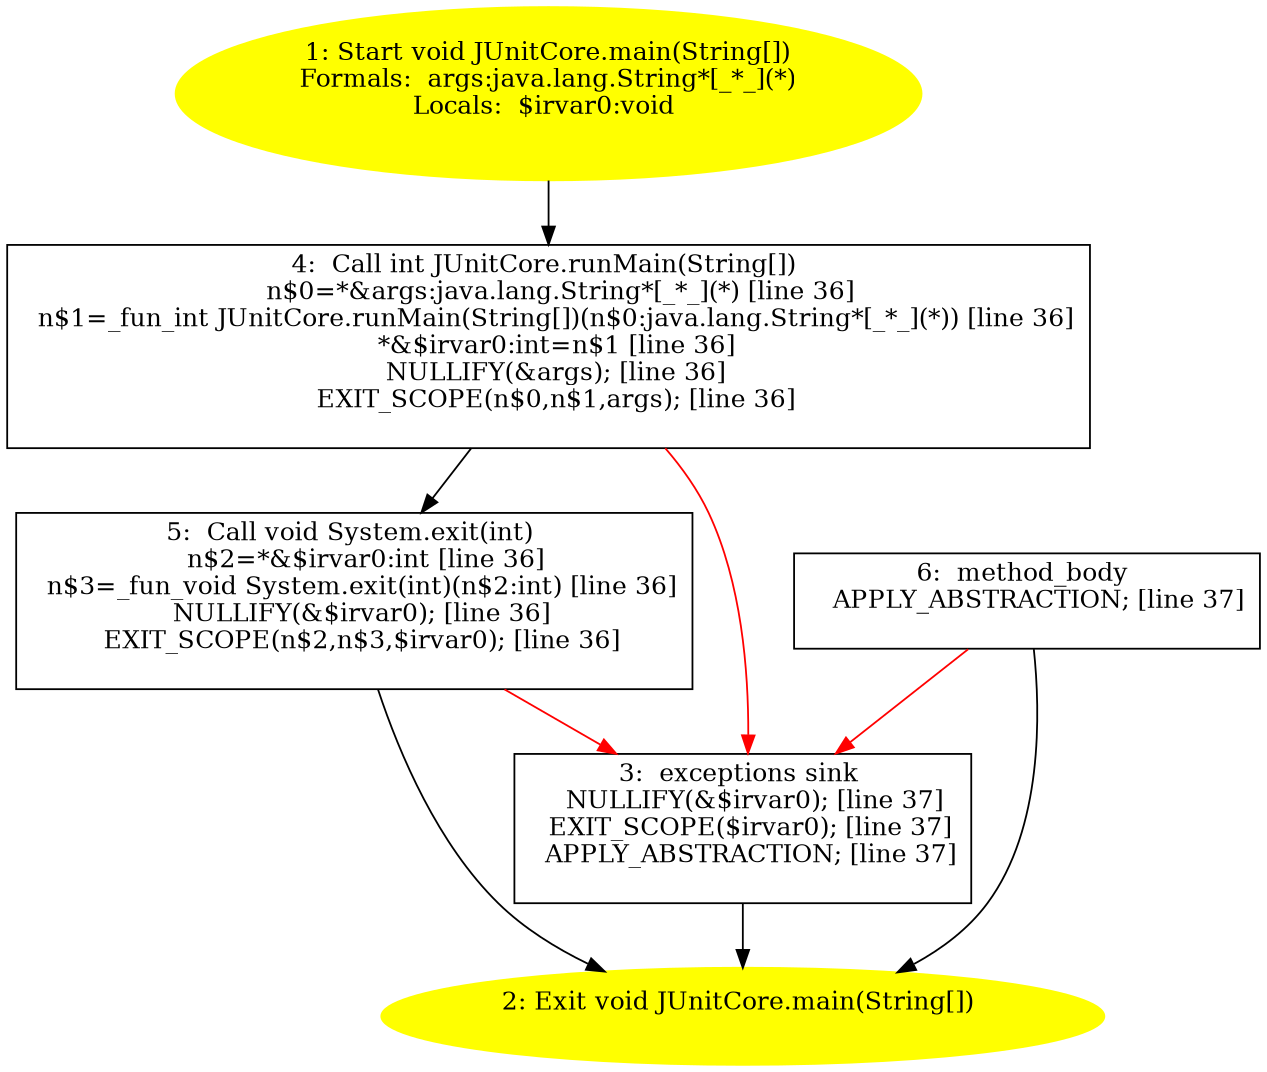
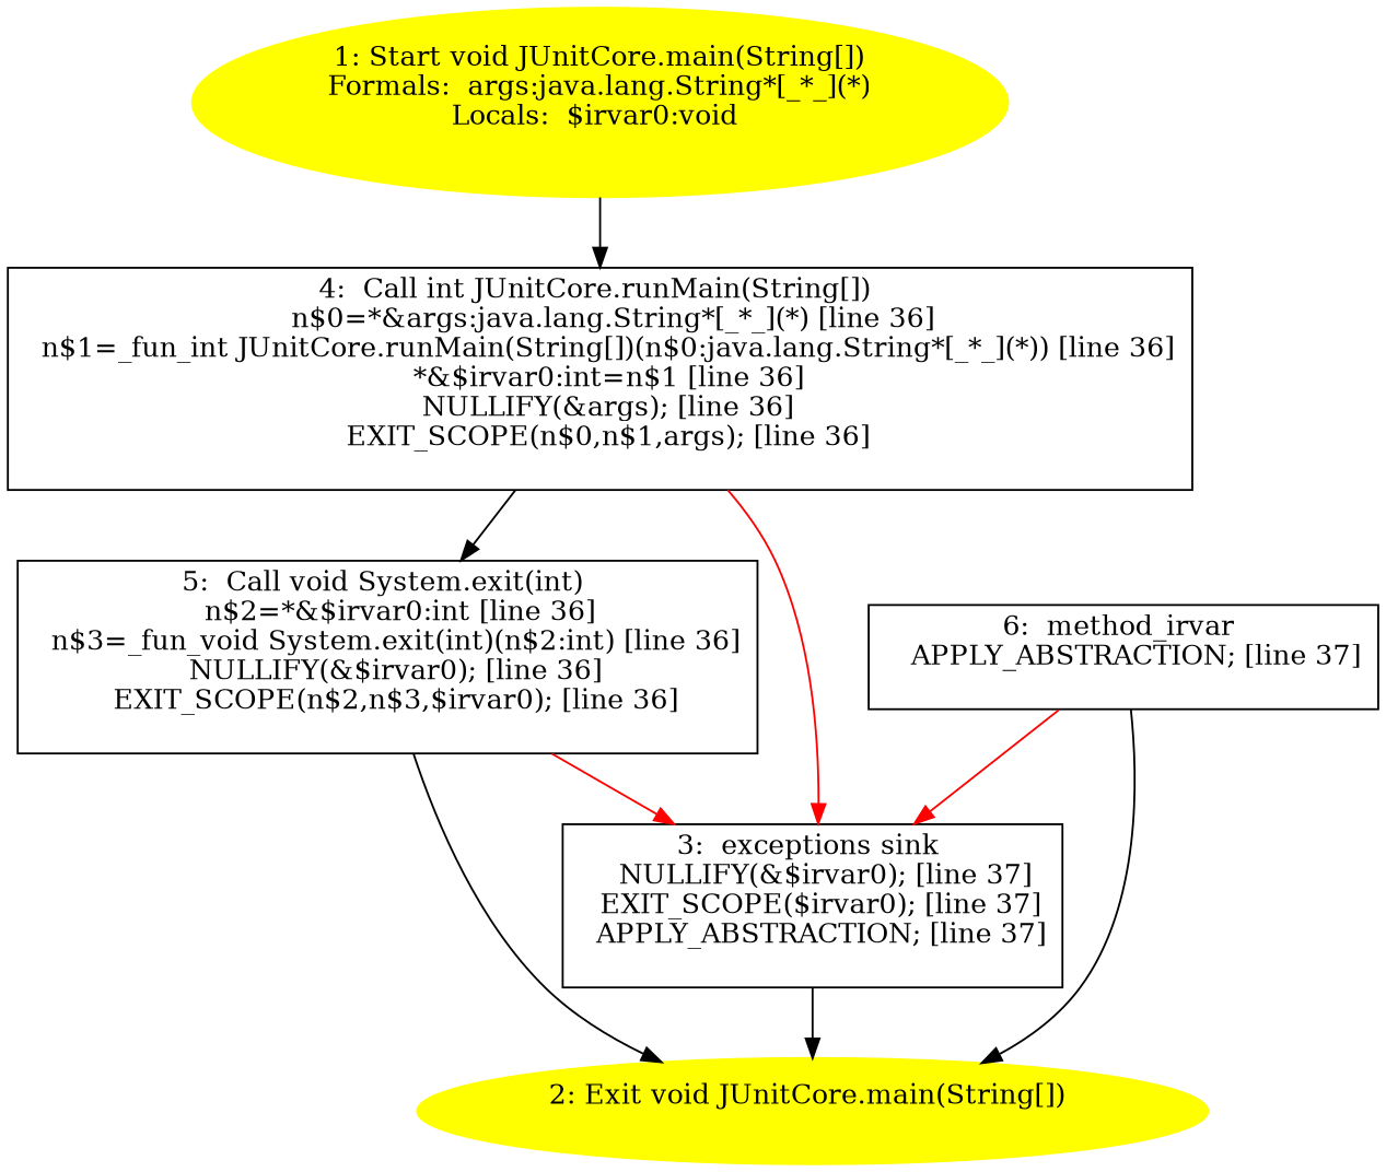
  digraph {
    node [shape=box]
    n1 [color=yellow label="1: Start void JUnitCore.main(String[])\nFormals:  args:java.lang.String*[_*_](*)\nLocals:  $irvar0:void \n  " style=filled shape=""]
    n2 [label="4:  Call int JUnitCore.runMain(String[]) \n   n$0=*&args:java.lang.String*[_*_](*) [line 36]\n  n$1=_fun_int JUnitCore.runMain(String[])(n$0:java.lang.String*[_*_](*)) [line 36]\n  *&$irvar0:int=n$1 [line 36]\n  NULLIFY(&args); [line 36]\n  EXIT_SCOPE(n$0,n$1,args); [line 36]\n "]
    n3 [label="3:  exceptions sink \n   NULLIFY(&$irvar0); [line 37]\n  EXIT_SCOPE($irvar0); [line 37]\n  APPLY_ABSTRACTION; [line 37]\n "]
    n4 [label="5:  Call void System.exit(int) \n   n$2=*&$irvar0:int [line 36]\n  n$3=_fun_void System.exit(int)(n$2:int) [line 36]\n  NULLIFY(&$irvar0); [line 36]\n  EXIT_SCOPE(n$2,n$3,$irvar0); [line 36]\n "]
    n5 [color=yellow label="2: Exit void JUnitCore.main(String[]) \n  " style=filled shape=""]
-   n6 [label="6:  method_body \n   APPLY_ABSTRACTION; [line 37]\n "]
+   n6 [label="6:  method_irvar \n   APPLY_ABSTRACTION; [line 37]\n "]
    n1 -> n2
    n2 -> n3 [color=red]
    n2 -> n4
    n3 -> n5
    n4 -> n3 [color=red]
    n4 -> n5
    n6 -> n3 [color=red]
    n6 -> n5
  }
